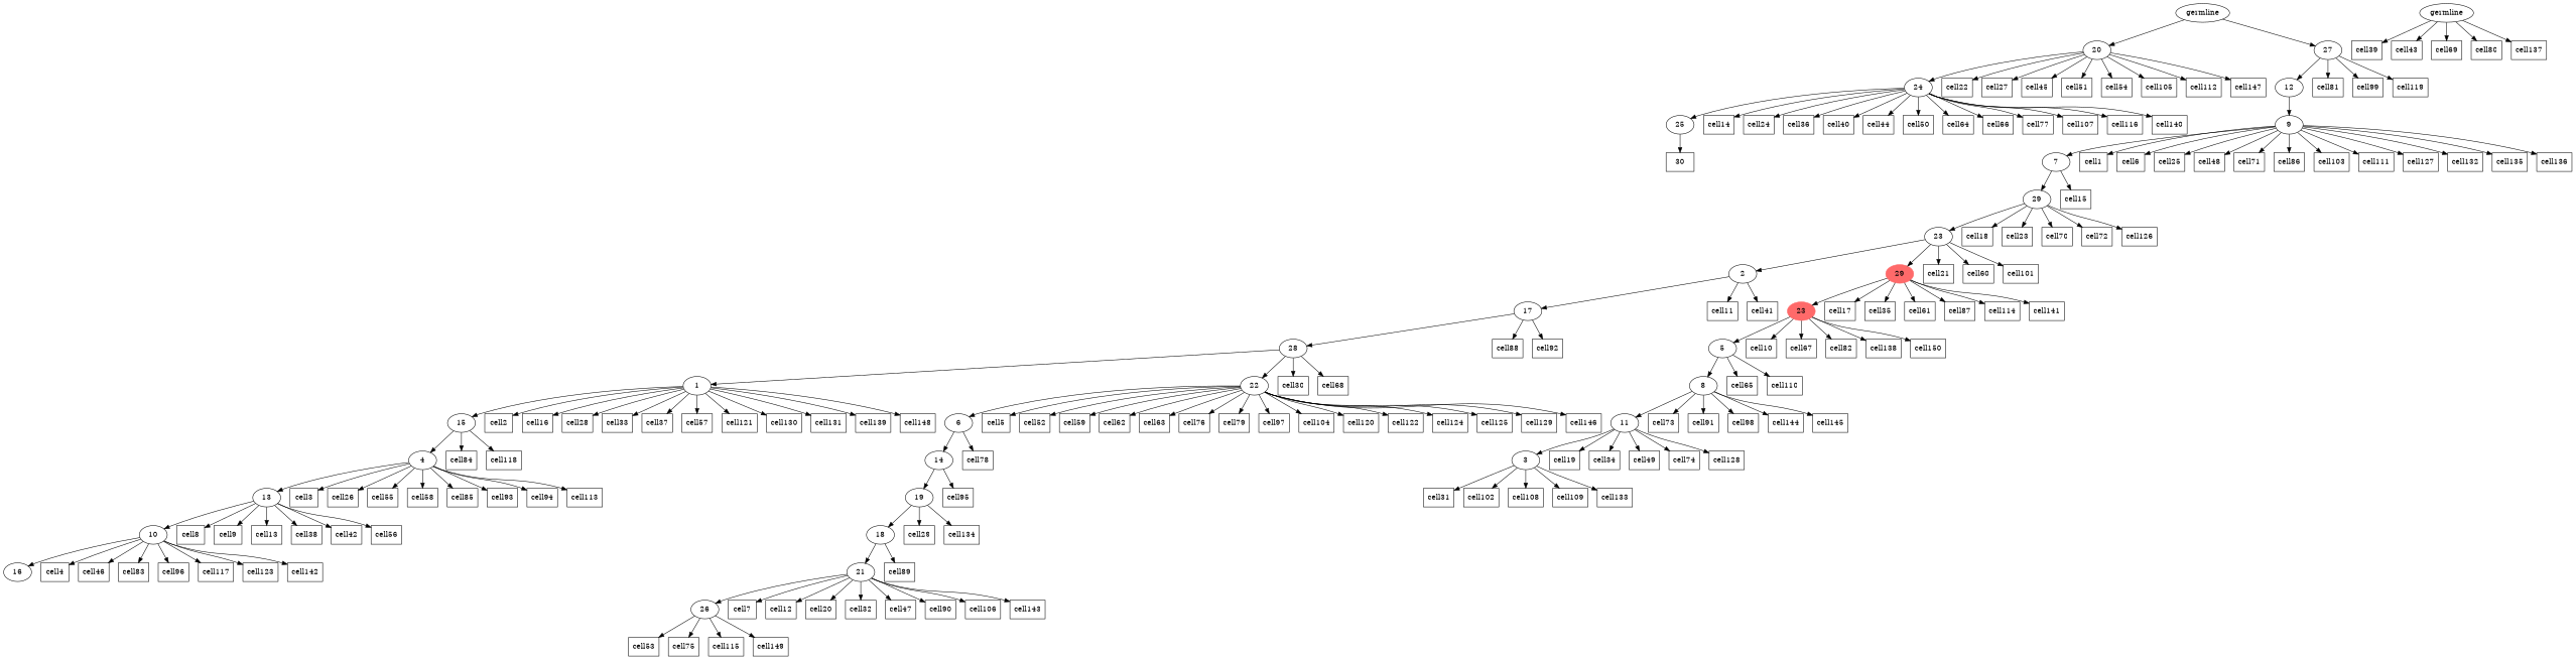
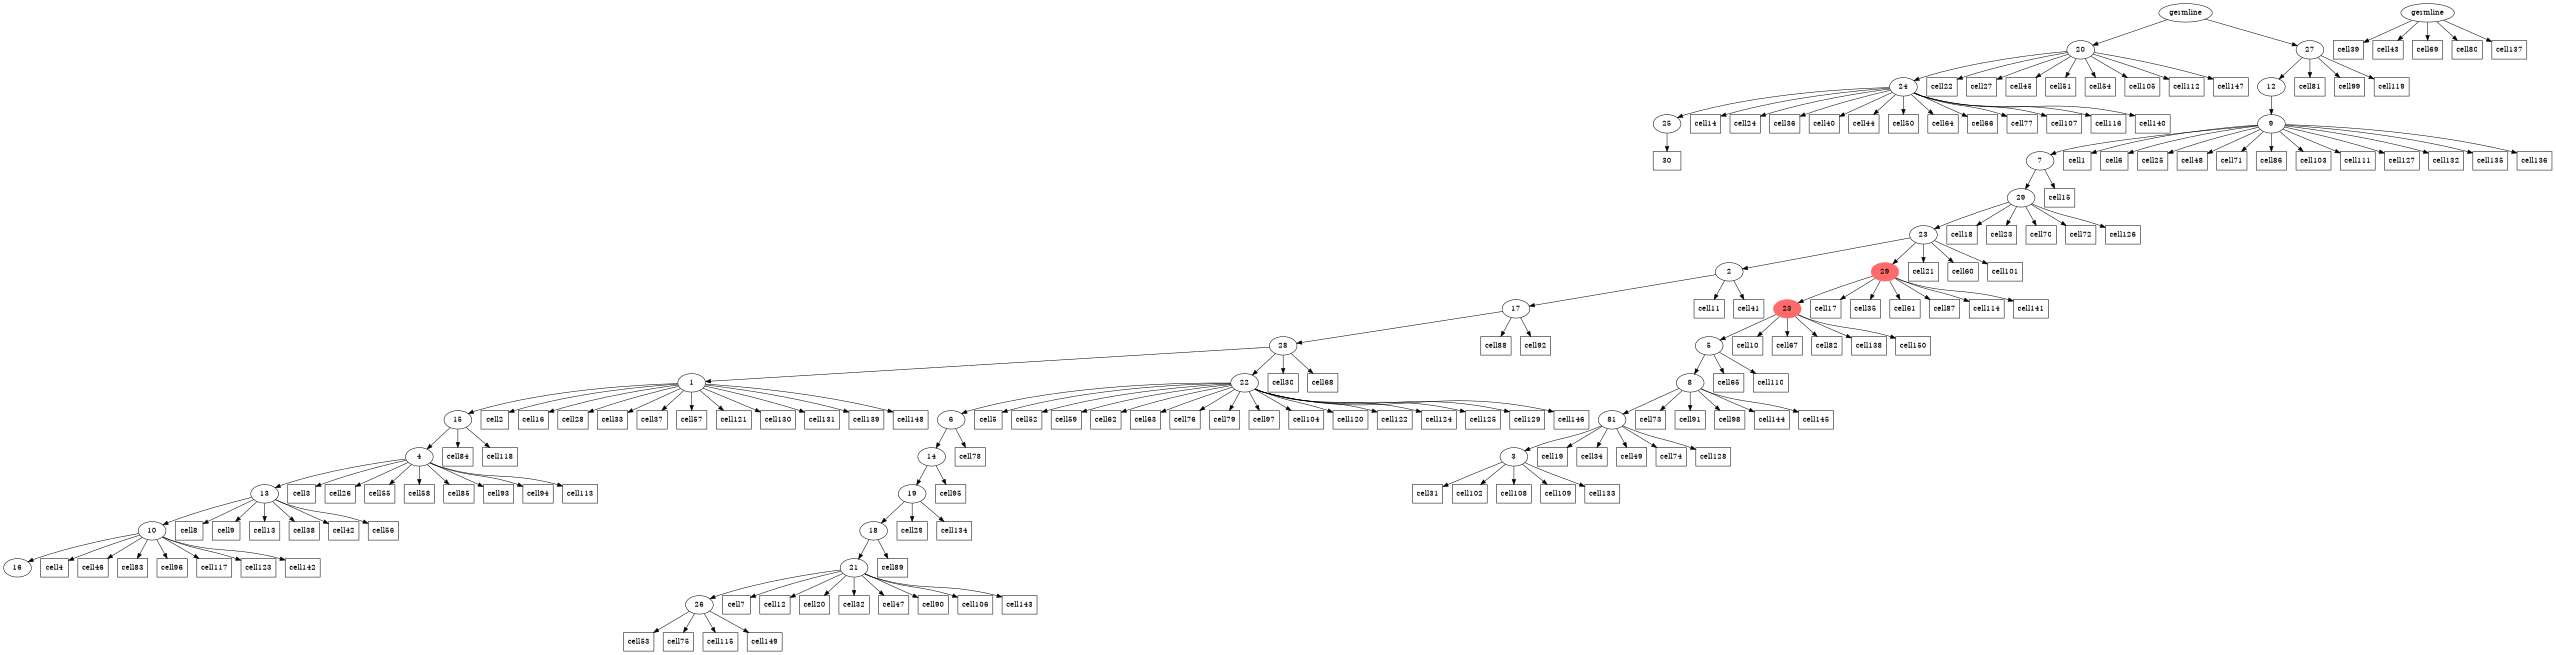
  digraph {
    node [shape=box]
    n1 [label=25 shape=""]
    n2 [label=30]
    n3 [label=24 shape=""]
    cell14
    cell24
    cell36
    cell40
    cell44
    cell50
    cell64
    cell66
    cell77
    cell107
    cell116
    cell140
    n16 [label=20 shape=""]
    cell22
    cell27
    cell45
    cell51
    cell54
    cell105
    cell112
    cell147
    n25 [label=10 shape=""]
    n26 [label=16 shape=""]
    cell4
    cell46
    cell83
    cell96
    cell117
    cell123
    cell142
    n34 [label=13 shape=""]
    cell8
    cell9
    cell13
    cell38
    cell42
    cell56
    n41 [label=4 shape=""]
    cell3
    cell26
    cell55
    cell58
    cell85
    cell93
    cell94
    cell113
    n50 [label=15 shape=""]
    cell84
    cell118
    n53 [label=1 shape=""]
    cell2
    cell16
    cell28
    cell33
    cell37
    cell57
    cell121
    cell130
    cell131
    cell139
    cell148
    n65 [label=21 shape=""]
    n66 [label=26 shape=""]
    cell7
    cell12
    cell20
    cell32
    cell47
    cell90
    cell106
    cell143
    cell53
    cell75
    cell115
    cell149
    n79 [label=18 shape=""]
    cell89
    n81 [label=19 shape=""]
    cell29
    cell134
    n84 [label=14 shape=""]
    cell95
    n86 [label=6 shape=""]
    cell78
    n88 [label=22 shape=""]
    cell5
    cell52
    cell59
    cell62
    cell63
    cell76
    cell79
    cell97
    cell104
    cell120
    cell122
    cell124
    cell125
    cell129
    cell146
    n104 [label=28 shape=""]
    cell30
    cell68
    n107 [label=17 shape=""]
    cell88
    cell92
    n110 [label=2 shape=""]
    cell11
    cell41
-   n113 [label=11 shape=""]
+   n113 [label=81 shape=""]
    n114 [label=3 shape=""]
    cell19
    cell34
    cell49
    cell74
    cell128
    cell31
    cell102
    cell108
    cell109
    cell133
    n125 [label=8 shape=""]
    cell73
    cell91
    cell98
    cell144
    cell145
    n131 [label=5 shape=""]
    cell65
    cell110
    n134 [color=indianred1 label=23 style=filled shape=""]
    cell10
    cell67
    cell82
    cell138
    cell150
    n140 [color=indianred1 label=29 style=filled shape=""]
    cell17
    cell35
    cell61
    cell87
    cell114
    cell141
    n147 [label=23 shape=""]
    cell21
    cell60
    cell101
    n151 [label=29 shape=""]
    cell18
    cell23
    cell70
    cell72
    cell126
    n157 [label=7 shape=""]
    cell15
    n159 [label=9 shape=""]
    cell1
    cell6
    cell25
    cell48
    cell71
    cell86
    cell103
    cell111
    cell127
    cell132
    cell135
    cell136
    n172 [label=12 shape=""]
    n173 [label=27 shape=""]
    cell81
    cell99
    cell119
    n177 [label=germline shape=""]
    germline [shape=""]
    cell39
    cell43
    cell69
    cell80
    cell137
    n1 -> n2
    n3 -> n1
    n3 -> cell14
    n3 -> cell24
    n3 -> cell36
    n3 -> cell40
    n3 -> cell44
    n3 -> cell50
    n3 -> cell64
    n3 -> cell66
    n3 -> cell77
    n3 -> cell107
    n3 -> cell116
    n3 -> cell140
    n16 -> n3
    n16 -> cell22
    n16 -> cell27
    n16 -> cell45
    n16 -> cell51
    n16 -> cell54
    n16 -> cell105
    n16 -> cell112
    n16 -> cell147
    n25 -> n26
    n25 -> cell4
    n25 -> cell46
    n25 -> cell83
    n25 -> cell96
    n25 -> cell117
    n25 -> cell123
    n25 -> cell142
    n34 -> n25
    n34 -> cell8
    n34 -> cell9
    n34 -> cell13
    n34 -> cell38
    n34 -> cell42
    n34 -> cell56
    n41 -> n34
    n41 -> cell3
    n41 -> cell26
    n41 -> cell55
    n41 -> cell58
    n41 -> cell85
    n41 -> cell93
    n41 -> cell94
    n41 -> cell113
    n50 -> n41
    n50 -> cell84
    n50 -> cell118
    n53 -> n50
    n53 -> cell2
    n53 -> cell16
    n53 -> cell28
    n53 -> cell33
    n53 -> cell37
    n53 -> cell57
    n53 -> cell121
    n53 -> cell130
    n53 -> cell131
    n53 -> cell139
    n53 -> cell148
    n65 -> n66
    n65 -> cell7
    n65 -> cell12
    n65 -> cell20
    n65 -> cell32
    n65 -> cell47
    n65 -> cell90
    n65 -> cell106
    n65 -> cell143
    n66 -> cell53
    n66 -> cell75
    n66 -> cell115
    n66 -> cell149
    n79 -> n65
    n79 -> cell89
    n81 -> n79
    n81 -> cell29
    n81 -> cell134
    n84 -> n81
    n84 -> cell95
    n86 -> n84
    n86 -> cell78
    n88 -> n86
    n88 -> cell5
    n88 -> cell52
    n88 -> cell59
    n88 -> cell62
    n88 -> cell63
    n88 -> cell76
    n88 -> cell79
    n88 -> cell97
    n88 -> cell104
    n88 -> cell120
    n88 -> cell122
    n88 -> cell124
    n88 -> cell125
    n88 -> cell129
    n88 -> cell146
    n104 -> n53
    n104 -> n88
    n104 -> cell30
    n104 -> cell68
    n107 -> n104
    n107 -> cell88
    n107 -> cell92
    n110 -> n107
    n110 -> cell11
    n110 -> cell41
    n113 -> n114
    n113 -> cell19
    n113 -> cell34
    n113 -> cell49
    n113 -> cell74
    n113 -> cell128
    n114 -> cell31
    n114 -> cell102
    n114 -> cell108
    n114 -> cell109
    n114 -> cell133
    n125 -> n113
    n125 -> cell73
    n125 -> cell91
    n125 -> cell98
    n125 -> cell144
    n125 -> cell145
    n131 -> n125
    n131 -> cell65
    n131 -> cell110
    n134 -> n131
    n134 -> cell10
    n134 -> cell67
    n134 -> cell82
    n134 -> cell138
    n134 -> cell150
    n140 -> n134
    n140 -> cell17
    n140 -> cell35
    n140 -> cell61
    n140 -> cell87
    n140 -> cell114
    n140 -> cell141
    n147 -> n110
    n147 -> n140
    n147 -> cell21
    n147 -> cell60
    n147 -> cell101
    n151 -> n147
    n151 -> cell18
    n151 -> cell23
    n151 -> cell70
    n151 -> cell72
    n151 -> cell126
    n157 -> n151
    n157 -> cell15
    n159 -> n157
    n159 -> cell1
    n159 -> cell6
    n159 -> cell25
    n159 -> cell48
    n159 -> cell71
    n159 -> cell86
    n159 -> cell103
    n159 -> cell111
    n159 -> cell127
    n159 -> cell132
    n159 -> cell135
    n159 -> cell136
    n172 -> n159
    n173 -> n172
    n173 -> cell81
    n173 -> cell99
    n173 -> cell119
    n177 -> n16
    n177 -> n173
    germline -> cell39
    germline -> cell43
    germline -> cell69
    germline -> cell80
    germline -> cell137
  }
